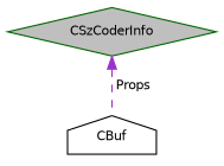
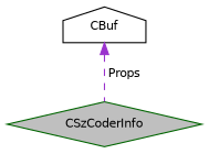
  digraph {
    node [fontname=Helvetica fontsize=10 style=filled]
    n1 [color=darkgreen fillcolor=grey75 fontcolor=black height=0.2 label=CSzCoderInfo shape=diamond width=0.4]
    n2 [color=black fillcolor=white height=0.2 label=CBuf shape=house width=0.4]
-   n1 -> n2 [color=darkorchid3 dir=back fontname=Helvetica fontsize=10 label=" Props" labelfontname=Helvetica labelfontsize=10 style=dashed]
+   n2 -> n1 [color=darkorchid3 dir=back fontname=Helvetica fontsize=10 label=" Props" labelfontname=Helvetica labelfontsize=10 style=dashed]
  }
